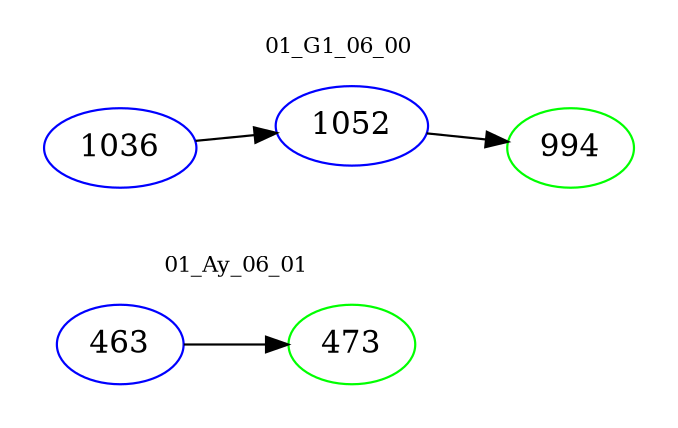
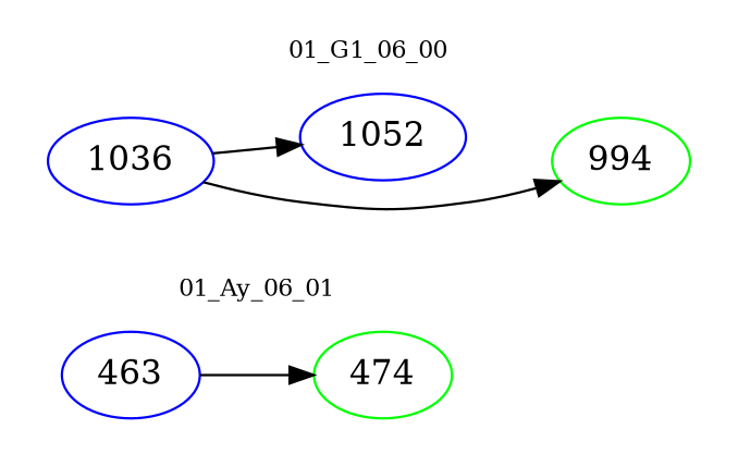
  digraph {
    rankdir=LR
    node [color=blue]
    edge [color=black]
    n1 [label=463]
-   n2 [color=green label=473]
+   n2 [color=green label=474]
    n3 [label=1036]
    n4 [color=green label=994]
    n5 [label=1052]
    subgraph cluster_1 {
      color=white
      fontsize=10
      label="01_Ay_06_01"
      n1
      n2
    }
    subgraph cluster_2 {
      color=white
      fontsize=10
      label="01_G1_06_00"
      n3
      n4
      n5
    }
    n1 -> n2
-   n5 -> n4
+   n3 -> n4
    n3 -> n5
  }
